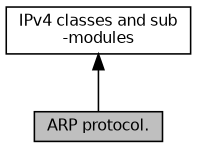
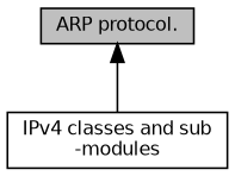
  digraph {
    rankdir=TB
    node [color=black fontname=Helvetica fontsize=10 shape=record style=filled]
    n1 [fillcolor=grey75 fontcolor=black height=0.2 label="ARP protocol." width=0.4]
    n2 [fillcolor=white height=0.2 label="IPv4 classes and sub\l-modules" width=0.4]
-   n2 -> n1 [dir=back fontname=Helvetica fontsize=10 labelfontname=Helvetica labelfontsize=10 shape=plaintext style=solid]
+   n1 -> n2 [dir=back fontname=Helvetica fontsize=10 labelfontname=Helvetica labelfontsize=10 shape=plaintext style=solid]
  }
